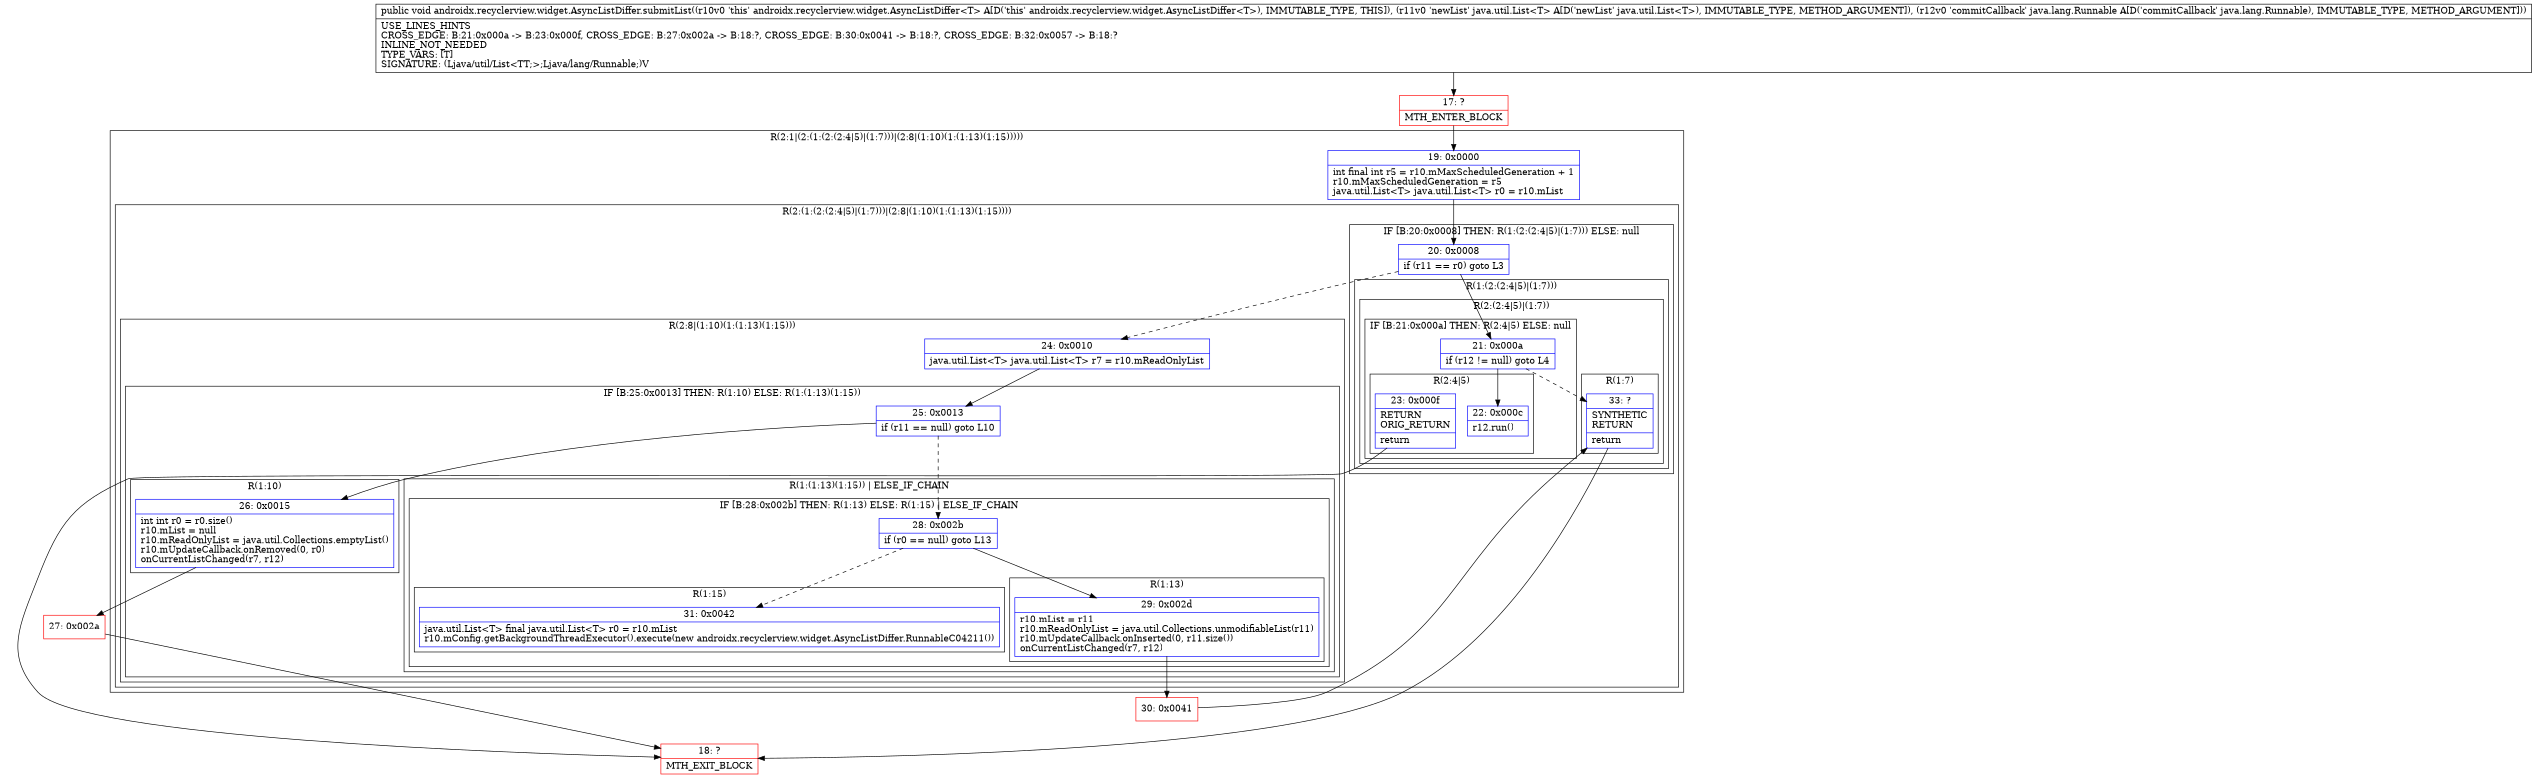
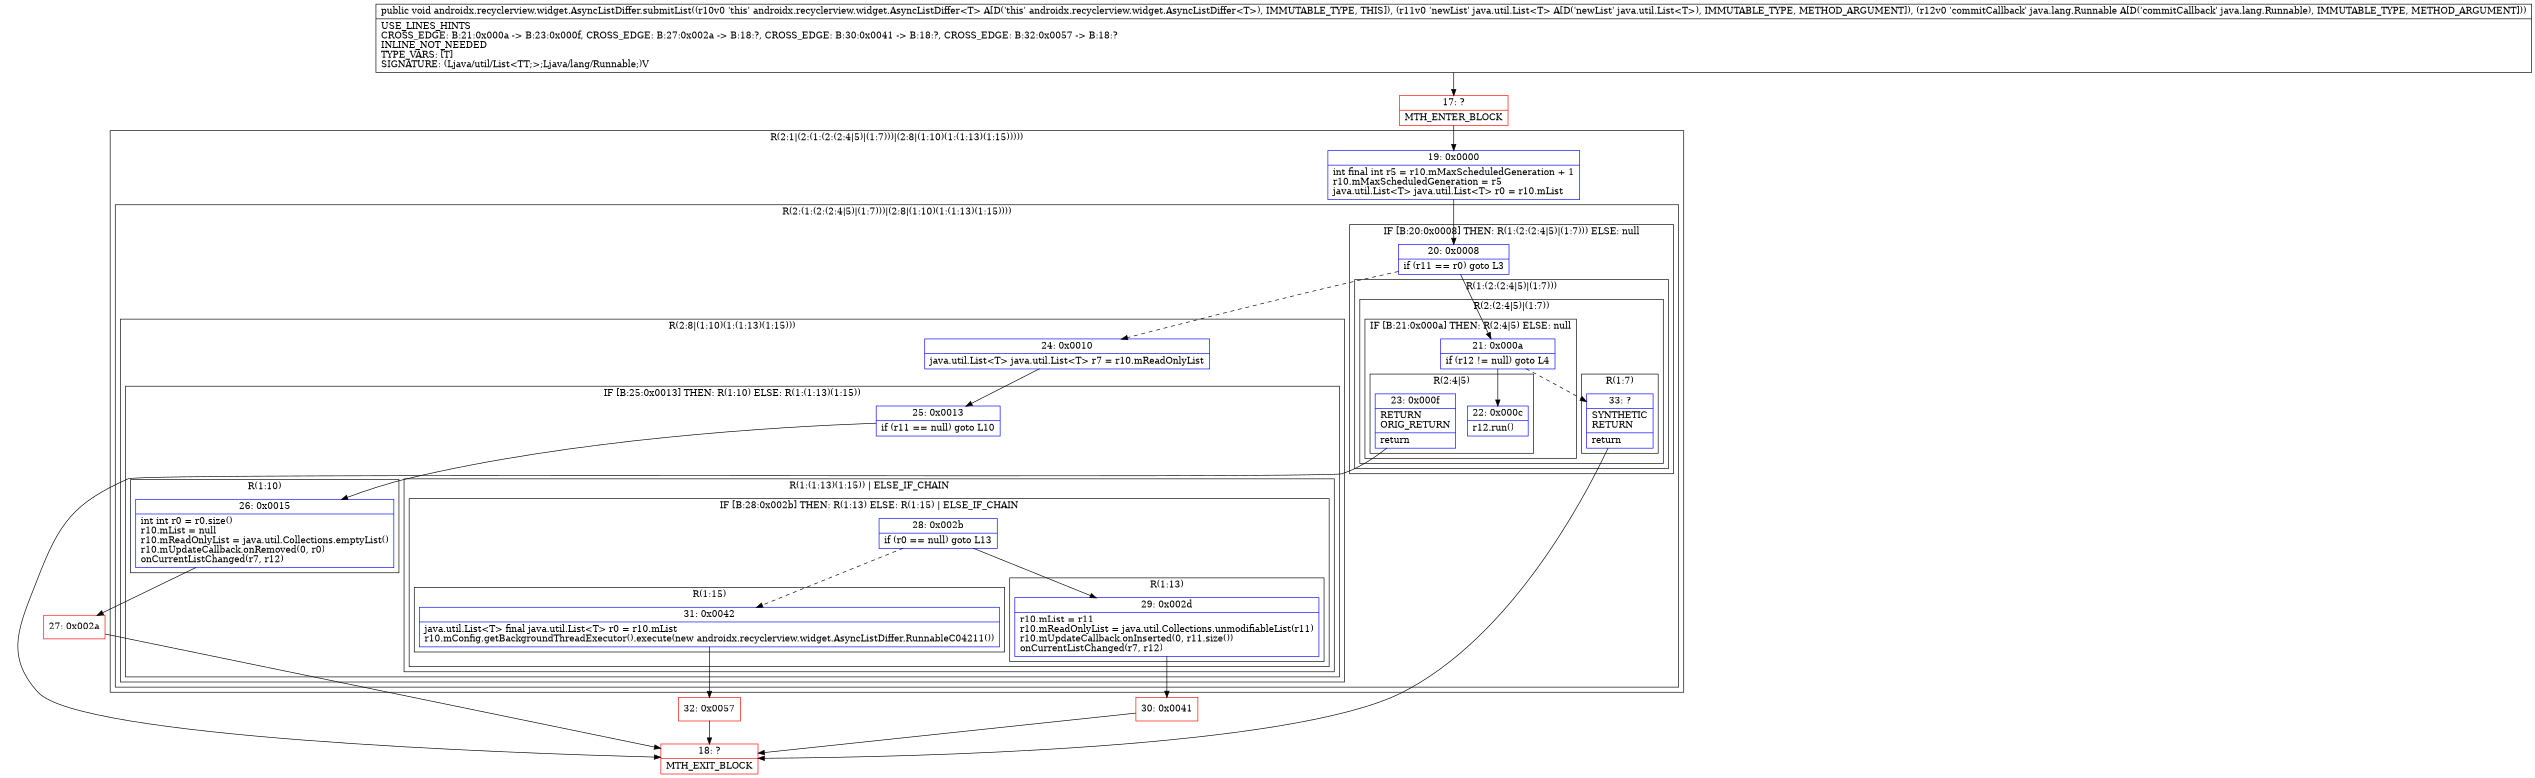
  digraph {
    node [color=blue shape=record]
    n1 [label="{22\:\ 0x000c|r12.run()\l}"]
    n2 [label="{23\:\ 0x000f|RETURN\lORIG_RETURN\l|return\l}"]
    n3 [label="{21\:\ 0x000a|if (r12 != null) goto L4\l}"]
    n4 [label="{33\:\ ?|SYNTHETIC\lRETURN\l|return\l}"]
    n5 [label="{20\:\ 0x0008|if (r11 == r0) goto L3\l}"]
    n6 [label="{26\:\ 0x0015|int int r0 = r0.size()\lr10.mList = null\lr10.mReadOnlyList = java.util.Collections.emptyList()\lr10.mUpdateCallback.onRemoved(0, r0)\lonCurrentListChanged(r7, r12)\l}"]
    n7 [label="{29\:\ 0x002d|r10.mList = r11\lr10.mReadOnlyList = java.util.Collections.unmodifiableList(r11)\lr10.mUpdateCallback.onInserted(0, r11.size())\lonCurrentListChanged(r7, r12)\l}"]
    n8 [label="{31\:\ 0x0042|java.util.List\<T\> final java.util.List\<T\> r0 = r10.mList\lr10.mConfig.getBackgroundThreadExecutor().execute(new androidx.recyclerview.widget.AsyncListDiffer.RunnableC04211())\l}"]
    n9 [label="{28\:\ 0x002b|if (r0 == null) goto L13\l}"]
    n10 [label="{25\:\ 0x0013|if (r11 == null) goto L10\l}"]
    n11 [label="{24\:\ 0x0010|java.util.List\<T\> java.util.List\<T\> r7 = r10.mReadOnlyList\l}"]
    n12 [label="{19\:\ 0x0000|int final int r5 = r10.mMaxScheduledGeneration + 1\lr10.mMaxScheduledGeneration = r5\ljava.util.List\<T\> java.util.List\<T\> r0 = r10.mList\l}"]
    n13 [color=red label="{18\:\ ?|MTH_EXIT_BLOCK\l}"]
    n14 [color=red label="{27\:\ 0x002a}"]
    n15 [color=red label="{30\:\ 0x0041}"]
+   n16 [color=red label="{32\:\ 0x0057}"]
    n17 [color=red label="{17\:\ ?|MTH_ENTER_BLOCK\l}"]
    n18 [label="{public void androidx.recyclerview.widget.AsyncListDiffer.submitList((r10v0 'this' androidx.recyclerview.widget.AsyncListDiffer\<T\> A[D('this' androidx.recyclerview.widget.AsyncListDiffer\<T\>), IMMUTABLE_TYPE, THIS]), (r11v0 'newList' java.util.List\<T\> A[D('newList' java.util.List\<T\>), IMMUTABLE_TYPE, METHOD_ARGUMENT]), (r12v0 'commitCallback' java.lang.Runnable A[D('commitCallback' java.lang.Runnable), IMMUTABLE_TYPE, METHOD_ARGUMENT]))  | USE_LINES_HINTS\lCROSS_EDGE: B:21:0x000a \-\> B:23:0x000f, CROSS_EDGE: B:27:0x002a \-\> B:18:?, CROSS_EDGE: B:30:0x0041 \-\> B:18:?, CROSS_EDGE: B:32:0x0057 \-\> B:18:?\lINLINE_NOT_NEEDED\lTYPE_VARS: [T]\lSIGNATURE: (Ljava\/util\/List\<TT;\>;Ljava\/lang\/Runnable;)V\l}" color=""]
    subgraph cluster_1 {
      label="R(2:1|(2:(1:(2:(2:4|5)|(1:7)))|(2:8|(1:10)(1:(1:13)(1:15)))))"
      n12
      subgraph cluster_2 {
        label="R(2:(1:(2:(2:4|5)|(1:7)))|(2:8|(1:10)(1:(1:13)(1:15))))"
        subgraph cluster_3 {
          label="IF [B:20:0x0008] THEN: R(1:(2:(2:4|5)|(1:7))) ELSE: null"
          n5
          subgraph cluster_4 {
            label="R(1:(2:(2:4|5)|(1:7)))"
            subgraph cluster_5 {
              label="R(2:(2:4|5)|(1:7))"
              subgraph cluster_6 {
                label="IF [B:21:0x000a] THEN: R(2:4|5) ELSE: null"
                n3
                subgraph cluster_7 {
                  label="R(2:4|5)"
                  n1
                  n2
                }
              }
              subgraph cluster_8 {
                label="R(1:7)"
                n4
              }
            }
          }
        }
        subgraph cluster_9 {
          label="R(2:8|(1:10)(1:(1:13)(1:15)))"
          n11
          subgraph cluster_10 {
            label="IF [B:25:0x0013] THEN: R(1:10) ELSE: R(1:(1:13)(1:15))"
            n10
            subgraph cluster_11 {
              label="R(1:10)"
              n6
            }
            subgraph cluster_12 {
              label="R(1:(1:13)(1:15)) | ELSE_IF_CHAIN\l"
              subgraph cluster_13 {
                label="IF [B:28:0x002b] THEN: R(1:13) ELSE: R(1:15) | ELSE_IF_CHAIN\l"
                n9
                subgraph cluster_14 {
                  label="R(1:13)"
                  n7
                }
                subgraph cluster_15 {
                  label="R(1:15)"
                  n8
                }
              }
            }
          }
        }
      }
    }
    n2 -> n13
    n3 -> n1
    n3 -> n4 [style=dashed]
    n4 -> n13
    n5 -> n3
    n5 -> n11 [style=dashed]
    n6 -> n14
    n7 -> n15
+   n8 -> n16
    n9 -> n7
    n9 -> n8 [style=dashed]
    n10 -> n6
-   n10 -> n9 [style=dashed]
    n11 -> n10
    n12 -> n5
    n14 -> n13
-   n15 -> n4
+   n15 -> n13
+   n16 -> n13
    n17 -> n12
    n18 -> n17
  }
